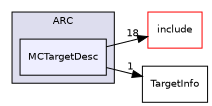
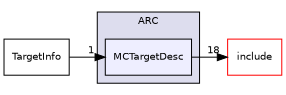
  digraph {
    compound=true
    rankdir=LR
    node [fontname=Helvetica fontsize=10 shape=box]
    edge [labeldistance=1.5 labelfontname=Helvetica labelfontsize=10]
    n1 [fillcolor="#eeeeff" label=MCTargetDesc pencolor=black style=filled]
    n2 [color=red label=include]
    n3 [label=TargetInfo]
    subgraph cluster_1 {
      bgcolor="#ddddee"
      fontname=Helvetica
      fontsize=10
      label=ARC
      pencolor=black
      n1
    }
    n1 -> n2 [headlabel=18]
-   n1 -> n3 [headlabel=1]
+   n3 -> n1 [headlabel=1]
  }
